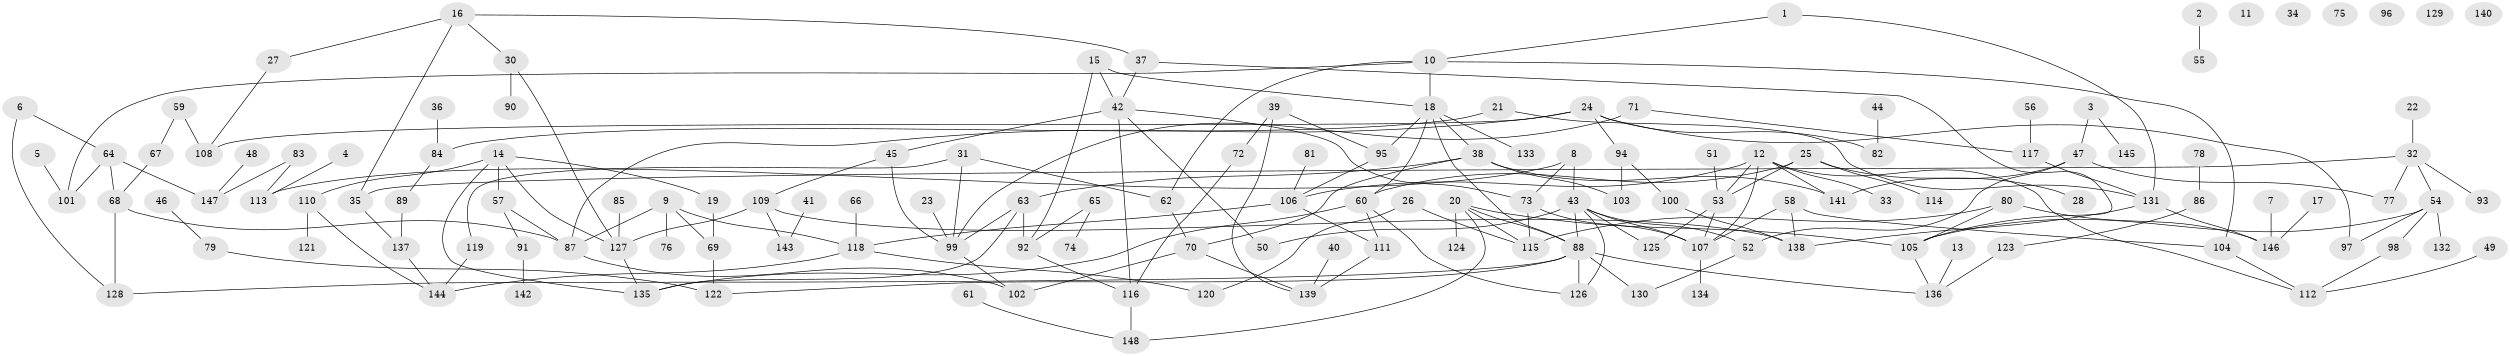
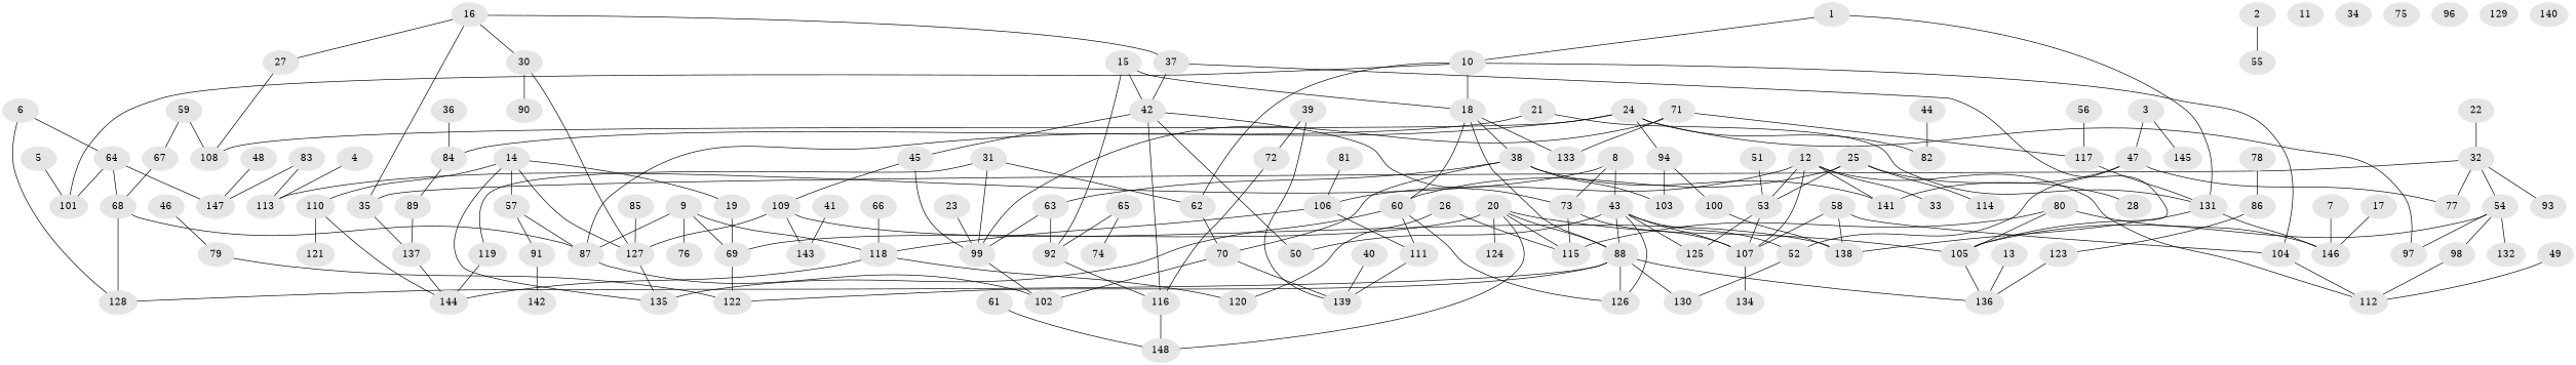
  graph {
    node [color=gray90 style=filled]
    1
    10
    131
    101
    18
    62
    104
    146
    138
    2
    55
    3
    47
    145
    141
    77
    52
    4
    113
    5
    6
    64
    128
    147
    68
    7
    8
    43
    73
    107
    88
    50
    125
    126
    115
    9
    69
    76
    87
    118
    122
    102
    144
    120
    38
    60
-   95
    133
    70
    112
    11
    12
    33
    53
    106
    111
    134
    13
    136
    14
    19
    57
    110
    127
    135
    91
    121
    15
    42
    92
    45
    116
    16
    27
    30
    35
    37
    108
    90
    137
    105
    17
    63
    103
    130
    20
    124
    148
    21
    84
    89
    22
    32
    54
    93
    23
    99
    24
    82
    94
    97
    100
    25
    28
    114
    26
    31
    119
    98
    132
    34
    36
    139
    39
    72
    40
    41
    143
    109
    44
    46
    79
    48
    49
    51
    56
    117
    142
    58
    59
    67
    61
    65
    74
    66
    71
    75
    78
    86
    123
    80
    81
    83
    85
    96
    129
    140
    1 -- 10
    1 -- 131
    10 -- 101
    10 -- 18
    10 -- 62
    10 -- 104
    131 -- 146
    131 -- 138
    18 -- 88
    18 -- 38
    18 -- 60
-   18 -- 95
    18 -- 133
    62 -- 70
    104 -- 112
    2 -- 55
    3 -- 47
    3 -- 145
    47 -- 141
    47 -- 77
    47 -- 52
    52 -- 130
    4 -- 113
    5 -- 101
    6 -- 64
    6 -- 128
    64 -- 101
    64 -- 147
    64 -- 68
    68 -- 128
    68 -- 87
    7 -- 146
    8 -- 113
    8 -- 43
    8 -- 73
    43 -- 52
    43 -- 107
    43 -- 88
    43 -- 50
    43 -- 125
    43 -- 126
    73 -- 107
    73 -- 115
    107 -- 134
    88 -- 128
    88 -- 126
    88 -- 122
    88 -- 136
    88 -- 130
    9 -- 69
    9 -- 76
    9 -- 87
    9 -- 118
    69 -- 122
    87 -- 102
    118 -- 144
    118 -- 120
    38 -- 141
    38 -- 70
    38 -- 63
    38 -- 103
    60 -- 126
    60 -- 111
    60 -- 135
-   95 -- 106
    70 -- 102
    70 -- 139
    12 -- 141
    12 -- 107
    12 -- 112
    12 -- 33
    12 -- 53
    12 -- 106
    53 -- 107
    53 -- 125
    106 -- 118
    106 -- 111
    111 -- 139
    13 -- 136
    14 -- 19
    14 -- 57
    14 -- 110
    14 -- 127
    14 -- 135
    19 -- 69
    57 -- 87
    57 -- 91
    110 -- 144
    110 -- 121
    127 -- 135
    91 -- 142
    15 -- 18
    15 -- 42
    15 -- 92
    42 -- 73
    42 -- 50
    42 -- 45
    42 -- 116
    92 -- 116
    45 -- 99
    45 -- 109
    116 -- 148
    16 -- 27
    16 -- 30
    16 -- 35
    16 -- 37
    27 -- 108
    30 -- 127
    30 -- 90
    35 -- 137
    37 -- 42
    37 -- 105
    137 -- 144
    105 -- 136
    17 -- 146
-   63 -- 135
    63 -- 92
    63 -- 99
    20 -- 88
    20 -- 115
+   20 -- 69
    20 -- 105
    20 -- 124
    20 -- 148
    21 -- 131
    21 -- 84
    84 -- 89
    89 -- 137
    22 -- 32
    32 -- 77
    32 -- 35
    32 -- 54
    32 -- 93
    54 -- 105
    54 -- 97
    54 -- 98
    54 -- 132
    23 -- 99
    99 -- 102
    24 -- 87
    24 -- 108
    24 -- 82
    24 -- 94
    24 -- 97
    94 -- 103
    94 -- 100
    100 -- 138
    25 -- 60
    25 -- 53
    25 -- 28
    25 -- 114
    26 -- 115
    26 -- 120
    31 -- 62
    31 -- 99
    31 -- 119
    119 -- 144
    98 -- 112
    36 -- 84
-   39 -- 95
    39 -- 139
    39 -- 72
    72 -- 116
    40 -- 139
    41 -- 143
    109 -- 138
    109 -- 127
    109 -- 143
    44 -- 82
    46 -- 79
    79 -- 122
    48 -- 147
    49 -- 112
    51 -- 53
    56 -- 117
    117 -- 131
    58 -- 104
    58 -- 138
    58 -- 107
    59 -- 108
    59 -- 67
    67 -- 68
    61 -- 148
    65 -- 92
    65 -- 74
    66 -- 118
+   71 -- 133
    71 -- 99
    71 -- 117
    78 -- 86
    86 -- 123
    123 -- 136
    80 -- 146
    80 -- 115
    80 -- 105
    81 -- 106
    83 -- 113
    83 -- 147
    85 -- 127
  }
